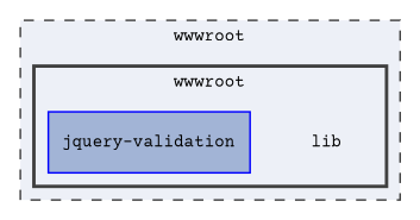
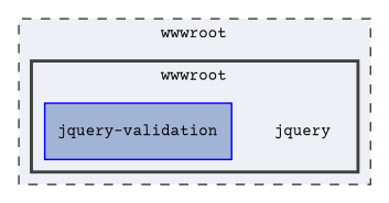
  digraph {
    compound=true
    fontname="Courier Prime"
    node [fontname="Courier Prime" fontsize=10]
-   n1 [label=lib shape=plaintext color=brown]
+   n1 [label=jquery shape=plaintext color=brown]
    n2 [color=blue fillcolor="#a2b4d6" label="jquery-validation" shape=box style="filled,"]
    subgraph cluster_1 {
      bgcolor="#edf0f7"
      fontsize=10
      label=wwwroot
      pencolor=grey25
      style="filled,dashed,"
      subgraph cluster_2 {
        bgcolor="#edf0f7"
        fontsize=10
        pencolor=grey25
        style="filled,bold,"
        n1
        n2
      }
    }
  }
